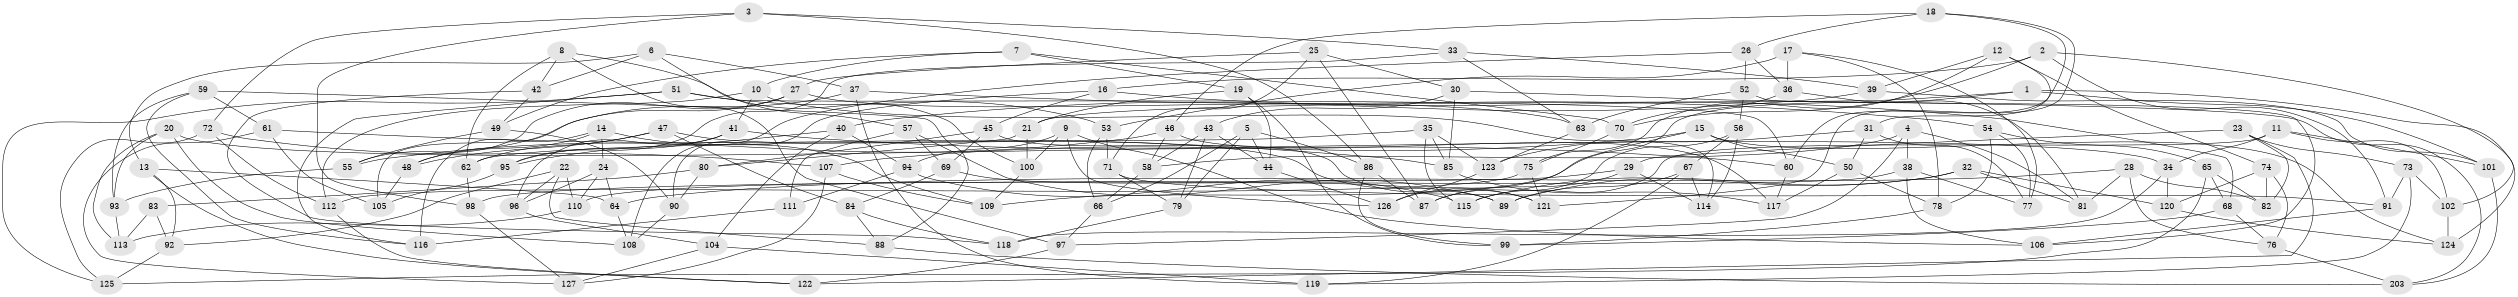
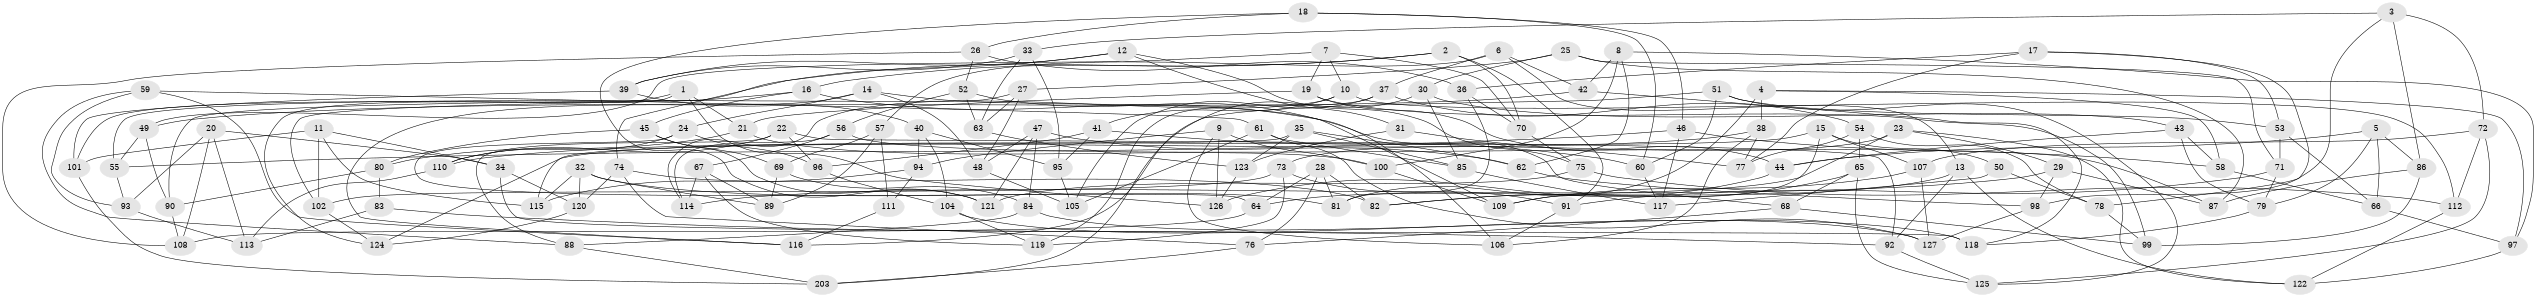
  graph {
    node [color=gray90 style=filled]
    1
    21
    101
    124
    126
    100
    80
    n8 [label=203]
    2
    16
    70
    91
    102
    45
    68
    90
    75
    106
    3
    33
    72
    86
    98
    39
    63
    95
    112
    107
    125
    99
    87
    127
    4
    38
    58
    81
    97
    77
    110
    66
    122
    5
    44
    79
    118
    6
    13
    37
    42
    57
    64
    92
    54
    105
    119
    49
    89
    69
    111
    7
    10
    19
    41
    114
    55
    8
    62
    109
    9
    94
    115
    60
    96
    11
    34
    120
    12
    31
    74
    50
    123
    40
    82
    76
    121
    108
    14
    24
    48
    116
    15
    78
    117
    17
    36
    53
    71
    18
    26
    46
    52
    20
    93
    113
    83
    22
    88
    104
    23
    29
    73
    25
    27
    30
    43
    85
    56
    28
    32
    35
    65
    84
    47
    51
    67
    59
    61
    1 -- 21
    1 -- 101
    1 -- 124
    1 -- 126
    21 -- 100
    21 -- 80
    101 -- n8
    100 -- 109
    80 -- 90
    80 -- 83
    2 -- 16
    2 -- 70
    2 -- 91
    2 -- 102
    16 -- 45
    16 -- 68
    16 -- 90
    70 -- 75
    91 -- 106
    102 -- 124
    45 -- 80
    45 -- 69
    45 -- 121
    68 -- 99
    68 -- 76
    90 -- 108
    75 -- 112
    75 -- 121
    3 -- 33
    3 -- 72
    3 -- 86
    3 -- 98
    33 -- 39
    33 -- 63
    33 -- 95
    72 -- 112
    72 -- 107
    72 -- 125
    86 -- 99
    86 -- 87
    98 -- 127
    39 -- 101
    39 -- 40
    63 -- 123
    95 -- 105
    112 -- 122
    107 -- 127
    107 -- 109
    4 -- 38
    4 -- 58
    4 -- 81
    4 -- 97
    38 -- 106
    38 -- 77
    38 -- 110
    58 -- 66
    97 -- 122
    110 -- 113
    66 -- 97
    5 -- 86
    5 -- 66
    5 -- 44
    5 -- 79
    44 -- 126
    79 -- 118
    6 -- 13
    6 -- 37
    6 -- 42
    6 -- 57
    13 -- 122
    13 -- 64
    13 -- 92
    37 -- 54
    37 -- 105
    37 -- 119
    42 -- 118
    42 -- 49
    57 -- 89
    57 -- 69
    57 -- 111
    64 -- 108
    92 -- 125
    54 -- 77
    54 -- 78
    54 -- 65
    49 -- 90
    49 -- 55
    69 -- 89
    69 -- 84
    111 -- 116
    7 -- 70
    7 -- 49
    7 -- 10
    7 -- 19
    10 -- 112
    10 -- 41
    10 -- 114
    19 -- 21
    19 -- 99
    19 -- 44
    41 -- 95
    41 -- 60
    41 -- 96
    55 -- 93
    8 -- 100
    8 -- 97
    8 -- 42
    8 -- 62
    62 -- 98
    9 -- 126
    9 -- 100
    9 -- 106
    9 -- 94
    94 -- 111
    94 -- 115
    60 -- 117
    96 -- 104
    11 -- 101
    11 -- 102
    11 -- 115
    11 -- 34
    34 -- 118
    34 -- 120
    120 -- 124
    12 -- 75
    12 -- 39
    12 -- 31
    12 -- 74
    31 -- 77
-   31 -- 50
    31 -- 123
    74 -- 120
    74 -- 82
    74 -- 76
    50 -- 78
    50 -- 117
    123 -- 126
    40 -- 95
    40 -- 94
    40 -- 104
    76 -- n8
    14 -- 109
    14 -- 24
    14 -- 48
    14 -- 116
    24 -- 110
    24 -- 64
    24 -- 96
    48 -- 105
    15 -- 124
    15 -- 107
    15 -- 109
    15 -- 50
    78 -- 99
    17 -- 77
    17 -- 78
    17 -- 36
    17 -- 53
    36 -- 70
    36 -- 81
    53 -- 66
    53 -- 71
    71 -- 91
    71 -- 79
    18 -- 60
    18 -- 121
    18 -- 26
    18 -- 46
    26 -- 108
    26 -- 36
    26 -- 52
    46 -- 58
    46 -- 55
    46 -- 117
    52 -- 106
    52 -- 63
    52 -- 56
    20 -- 34
    20 -- 108
    20 -- 93
    20 -- 113
    93 -- 113
    83 -- 92
    83 -- 113
    22 -- 110
    22 -- 92
    22 -- 96
    22 -- 88
    88 -- n8
    104 -- 127
    104 -- 119
    23 -- 122
    23 -- 82
    23 -- 29
    23 -- 73
    29 -- 98
    29 -- 87
    29 -- 114
    73 -- 91
    73 -- 102
    73 -- 119
    25 -- 87
    25 -- 71
    25 -- 27
    25 -- 30
    27 -- 63
    27 -- 55
    27 -- 48
    30 -- n8
    30 -- 43
    30 -- 85
    43 -- 58
    43 -- 44
    43 -- 79
    85 -- 117
    56 -- 87
    56 -- 114
    56 -- 67
    28 -- 81
    28 -- 64
    28 -- 82
    28 -- 76
    32 -- 81
    32 -- 89
    32 -- 115
    32 -- 120
    35 -- 62
    35 -- 115
    35 -- 123
    35 -- 85
    65 -- 68
    65 -- 125
    65 -- 82
    84 -- 118
    84 -- 88
    47 -- 62
    47 -- 121
    47 -- 48
    47 -- 84
    51 -- 125
    51 -- 60
    51 -- 116
    51 -- 53
    67 -- 119
    67 -- 89
    67 -- 114
    59 -- 116
    59 -- 93
    59 -- 88
    59 -- 61
    61 -- 127
    61 -- 105
    61 -- 85
  }
